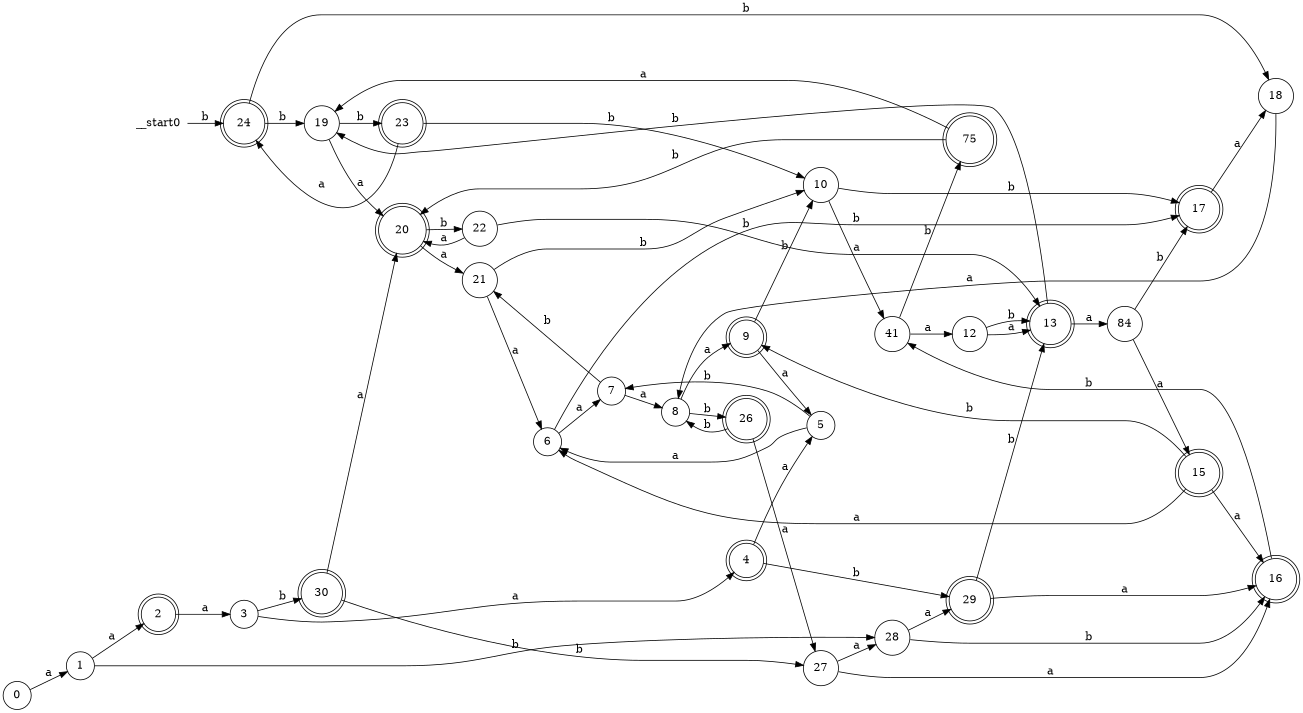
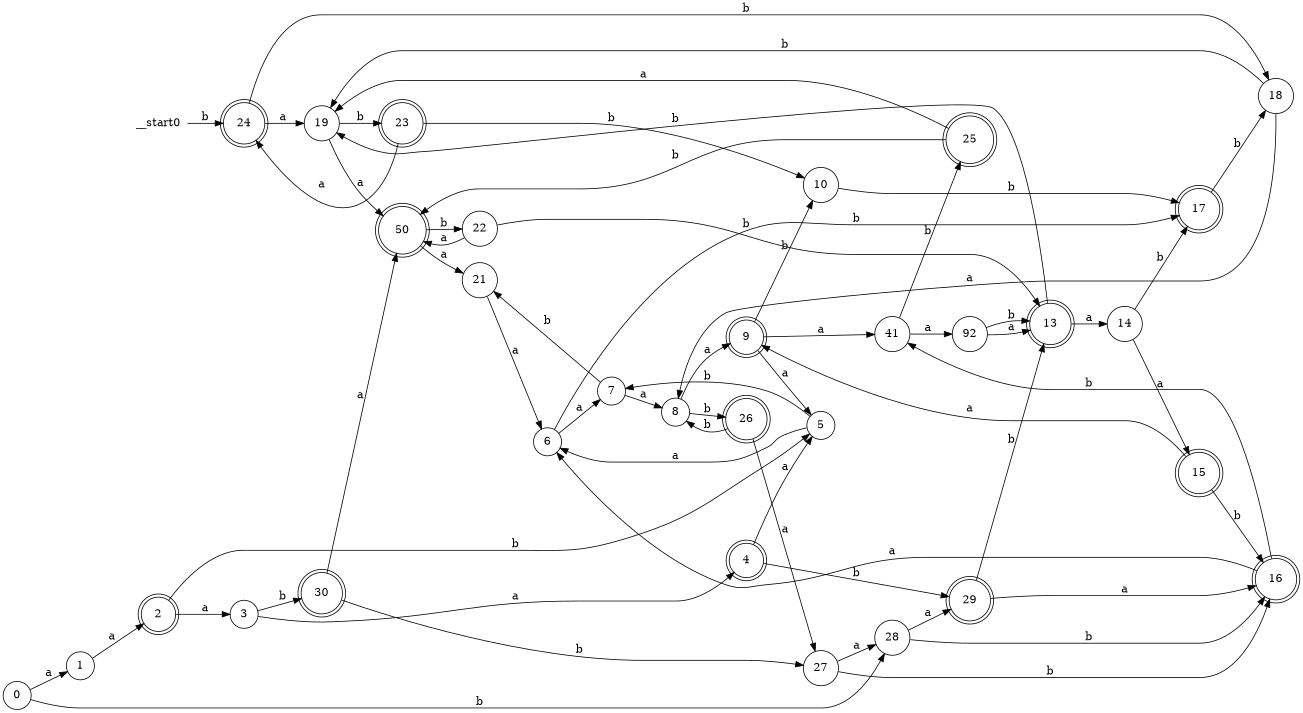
  digraph {
    rankdir=LR
    node [shape=circle color=black fillcolor=white style=filled]
    __start0 [shape=none color="" fillcolor="" style=""]
    n2 [label=24 shape=doublecircle style="rounded,filled"]
    n3 [label=0]
    n4 [label=1]
    n5 [label=28]
    n6 [label=2 shape=doublecircle style="rounded,filled"]
    n7 [label=29 shape=doublecircle style="rounded,filled"]
    n8 [label=16 shape=doublecircle style="rounded,filled"]
    n9 [label=3]
    n10 [label=5]
    n11 [label=19]
    n12 [label=18]
    n13 [label=4 shape=doublecircle style="rounded,filled"]
    n14 [label=30 shape=doublecircle style="rounded,filled"]
    n15 [label=6]
    n16 [label=7]
-   n17 [label=20 shape=doublecircle style="rounded,filled"]
+   n17 [label=50 shape=doublecircle style="rounded,filled"]
    n18 [label=27]
    n19 [label=13 shape=doublecircle style="rounded,filled"]
    n20 [label=17 shape=doublecircle style="rounded,filled"]
    n21 [label=8]
    n22 [label=21]
    n23 [label=9 shape=doublecircle style="rounded,filled"]
    n24 [label=26 shape=doublecircle style="rounded,filled"]
    n25 [label=10]
    n26 [label=41]
-   n27 [label=12]
-   n28 [label=75 shape=doublecircle style="rounded,filled"]
-   n29 [label=84]
+   n27 [label=92]
+   n28 [label=25 shape=doublecircle style="rounded,filled"]
+   n29 [label=14]
    n30 [label=15 shape=doublecircle style="rounded,filled"]
    n31 [label=23 shape=doublecircle style="rounded,filled"]
    n32 [label=22]
    __start0 -> n2 [label=b]
-   n2 -> n11 [label=b]
+   n2 -> n11 [label=a]
    n2 -> n12 [label=b]
    n3 -> n4 [label=a]
-   n4 -> n5 [label=b]
+   n3 -> n5 [label=b]
    n4 -> n6 [label=a]
    n5 -> n7 [label=a]
    n5 -> n8 [label=b]
    n6 -> n9 [label=a]
+   n6 -> n10 [label=b]
    n7 -> n8 [label=a]
    n7 -> n19 [label=b]
-   n30 -> n15 [label=a]
+   n8 -> n15 [label=a]
    n8 -> n26 [label=b]
    n9 -> n13 [label=a]
    n9 -> n14 [label=b]
    n10 -> n15 [label=a]
    n10 -> n16 [label=b]
    n11 -> n17 [label=a]
    n11 -> n31 [label=b]
+   n12 -> n11 [label=b]
    n12 -> n21 [label=a]
    n13 -> n7 [label=b]
    n13 -> n10 [label=a]
    n14 -> n17 [label=a]
    n14 -> n18 [label=b]
    n15 -> n16 [label=a]
    n15 -> n20 [label=b]
    n16 -> n21 [label=a]
    n16 -> n22 [label=b]
    n17 -> n22 [label=a]
    n17 -> n32 [label=b]
    n18 -> n5 [label=a]
-   n18 -> n8 [label=a]
+   n18 -> n8 [label=b]
    n19 -> n11 [label=b]
    n19 -> n29 [label=a]
-   n20 -> n12 [label=a]
+   n20 -> n12 [label=b]
    n21 -> n23 [label=a]
    n21 -> n24 [label=b]
    n22 -> n15 [label=a]
-   n22 -> n25 [label=b]
    n23 -> n10 [label=a]
    n23 -> n25 [label=b]
    n24 -> n18 [label=a]
    n24 -> n21 [label=b]
    n25 -> n20 [label=b]
-   n25 -> n26 [label=a]
+   n23 -> n26 [label=a]
    n26 -> n27 [label=a]
    n26 -> n28 [label=b]
    n27 -> n19 [label=a]
    n27 -> n19 [label=b]
    n28 -> n11 [label=a]
    n28 -> n17 [label=b]
    n29 -> n20 [label=b]
    n29 -> n30 [label=a]
-   n30 -> n8 [label=a]
-   n30 -> n23 [label=b]
+   n30 -> n8 [label=b]
+   n30 -> n23 [label=a]
    n31 -> n2 [label=a]
    n31 -> n25 [label=b]
    n32 -> n17 [label=a]
    n32 -> n19 [label=b]
  }
